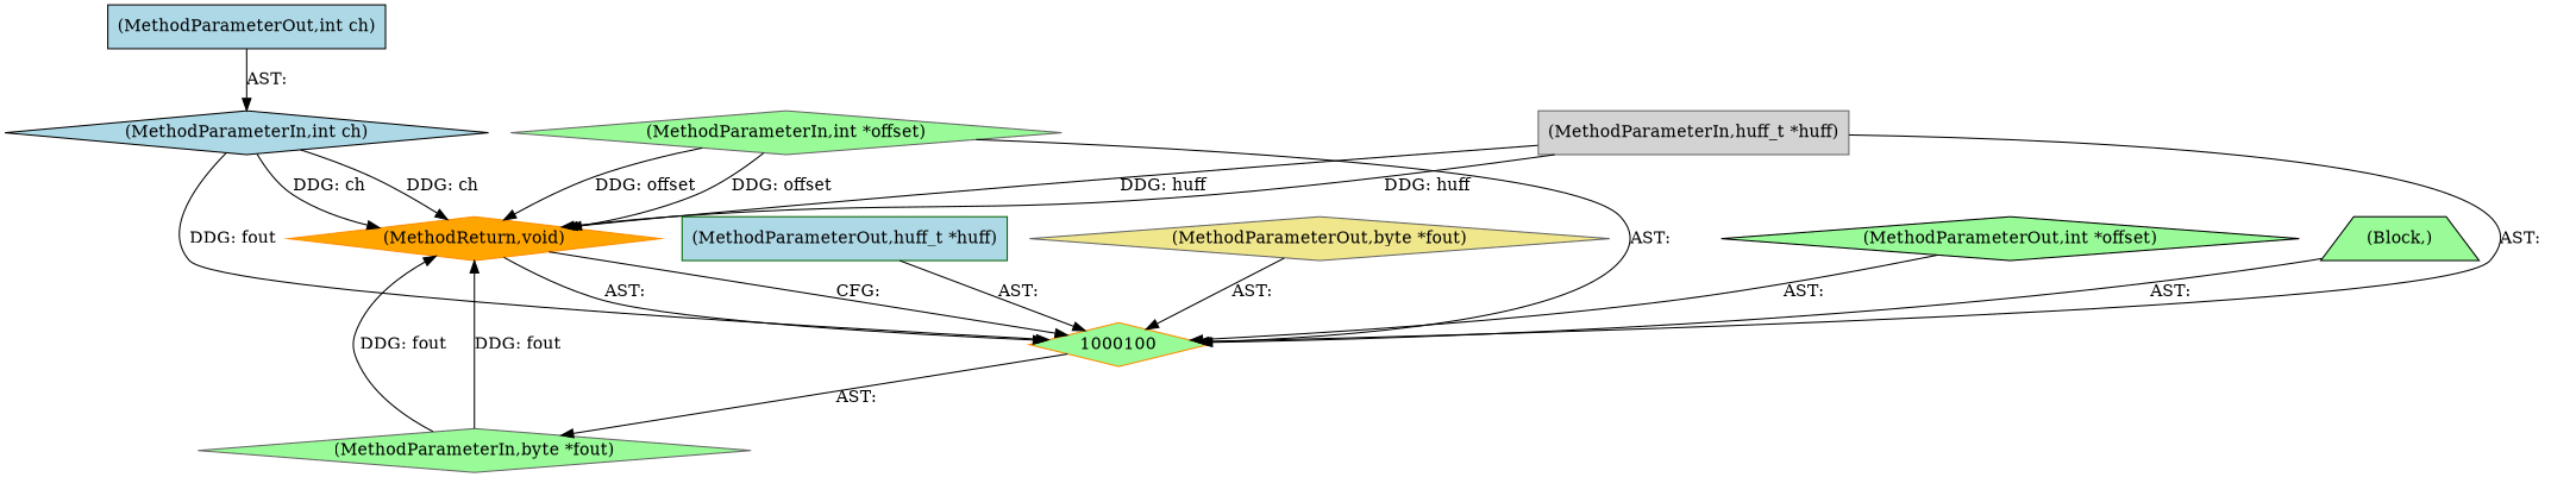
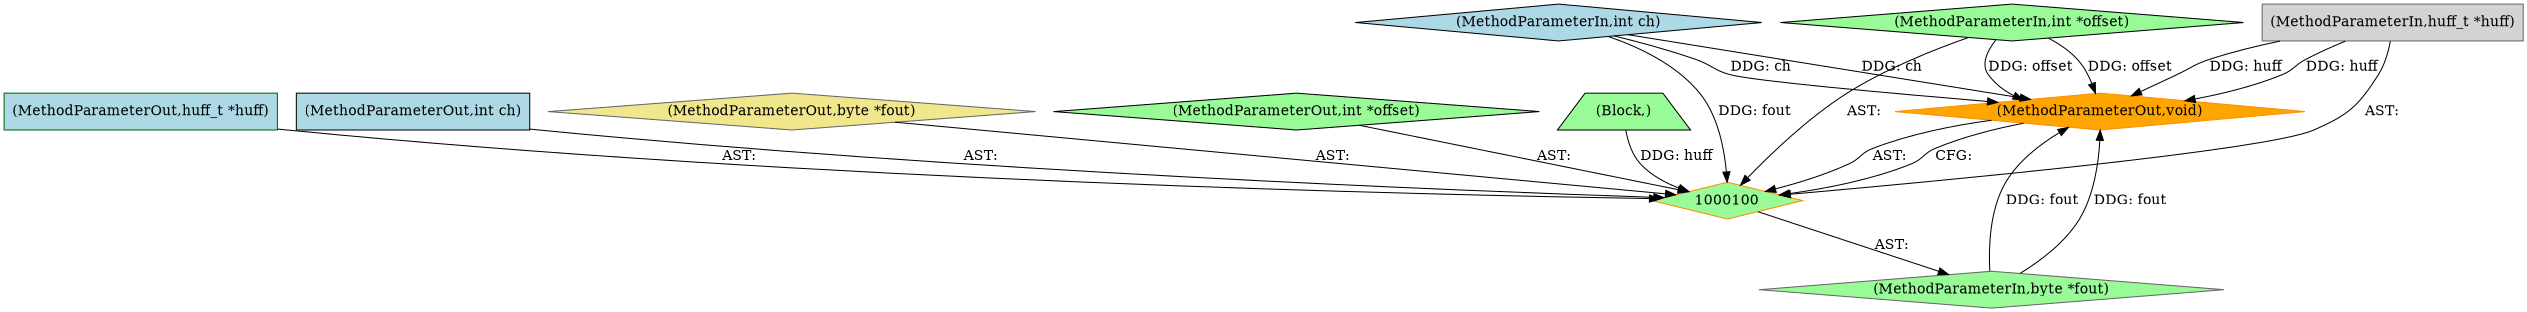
  digraph {
    node [color=gray40 fillcolor=palegreen shape=diamond style=filled]
-   n1 [color=darkorange fillcolor=orange label="(MethodReturn,void)"]
+   n1 [color=darkorange fillcolor=orange label="(MethodParameterOut,void)"]
    1000100 [color=darkorange]
    n3 [label="(MethodParameterIn,byte *fout)"]
    n4 [fillcolor=lightgrey label="(MethodParameterIn,huff_t *huff)" shape=box]
    n5 [color=darkgreen fillcolor=lightblue label="(MethodParameterOut,huff_t *huff)" shape=box]
    n6 [color=black fillcolor=lightblue label="(MethodParameterIn,int ch)"]
    n7 [color=black fillcolor=lightblue label="(MethodParameterOut,int ch)" shape=box]
    n8 [fillcolor=khaki label="(MethodParameterOut,byte *fout)"]
-   n9 [label="(MethodParameterIn,int *offset)"]
+   n9 [color=black label="(MethodParameterIn,int *offset)"]
    n10 [color=black label="(MethodParameterOut,int *offset)"]
    n11 [color=black label="(Block,)" shape=trapezium]
    n1 -> 1000100 [label="AST: "]
    n1 -> 1000100 [label="CFG: "]
    1000100 -> n3 [label="AST: "]
    n3 -> n1 [label="DDG: fout"]
    n3 -> n1 [label="DDG: fout"]
    n4 -> n1 [label="DDG: huff"]
    n4 -> n1 [label="DDG: huff"]
    n4 -> 1000100 [label="AST: "]
    n5 -> 1000100 [label="AST: "]
    n6 -> n1 [label="DDG: ch"]
    n6 -> n1 [label="DDG: ch"]
    n6 -> 1000100 [label="DDG: fout"]
-   n7 -> n6 [label="AST: "]
+   n7 -> 1000100 [label="AST: "]
    n8 -> 1000100 [label="AST: "]
    n9 -> n1 [label="DDG: offset"]
    n9 -> n1 [label="DDG: offset"]
    n9 -> 1000100 [label="AST: "]
    n10 -> 1000100 [label="AST: "]
-   n11 -> 1000100 [label="AST: "]
+   n11 -> 1000100 [label="DDG: huff"]
  }
